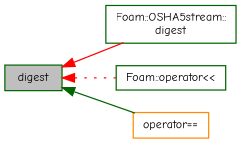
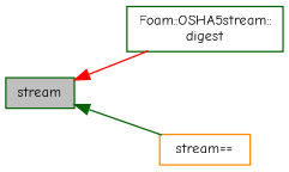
  digraph {
    fontname="Comic Neue"
    rankdir=LR
    node [color=darkgreen fontname="Comic Neue" fontsize=10 shape=record]
    edge [color=red dir=back fontname="Comic Neue" fontsize=10 labelfontname=FreeSans labelfontsize=10 style=solid]
-   n1 [fillcolor=grey75 fontcolor=black height=0.2 label=digest style=filled width=0.4]
+   n1 [fillcolor=grey75 fontcolor=black height=0.2 label=stream style=filled width=0.4]
    n2 [height=0.2 label="Foam::OSHA5stream::\ldigest" width=0.4]
-   n3 [height=0.2 label="Foam::operator\<\<" width=0.4]
-   n4 [color=darkorange height=0.2 label="operator==" width=0.4]
+   n4 [color=darkorange height=0.2 label="stream==" width=0.4]
    n1 -> n2
-   n1 -> n3 [style=dotted]
    n1 -> n4 [color=darkgreen]
  }
